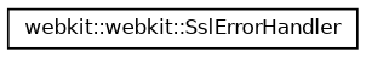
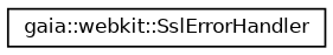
  digraph {
    rankdir=LR
-   n1 [color=black fillcolor=white fontname=Helvetica fontsize=10 height=0.2 label="webkit::webkit::SslErrorHandler" shape=record style=filled width=0.4]
+   n1 [color=black fillcolor=white fontname=Helvetica fontsize=10 height=0.2 label="gaia::webkit::SslErrorHandler" shape=record style=filled width=0.4]
  }
